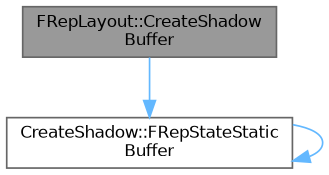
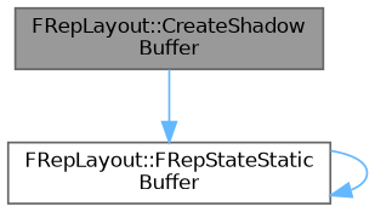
  digraph {
    rankdir=TB
    node [fontname=Helvetica fontsize=10 shape=box style=filled]
    edge [color=steelblue1 fontname=Helvetica fontsize=10 labelfontname=Helvetica labelfontsize=10 style=solid]
    n1 [color=gray40 fillcolor=grey60 fontcolor=black height=0.2 label="FRepLayout::CreateShadow\lBuffer" width=0.4]
-   n2 [color=grey40 fillcolor=white height=0.2 label="CreateShadow::FRepStateStatic\lBuffer" width=0.4]
+   n2 [color=grey40 fillcolor=white height=0.2 label="FRepLayout::FRepStateStatic\lBuffer" width=0.4]
    n1 -> n2
    n2 -> n2
  }
